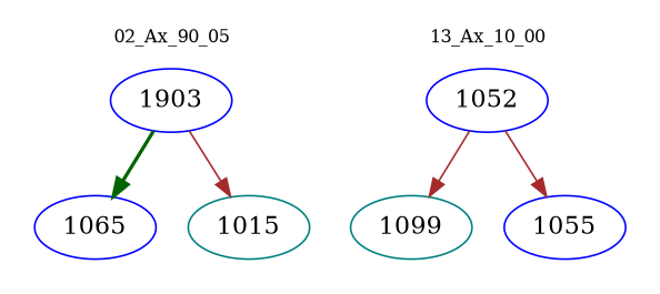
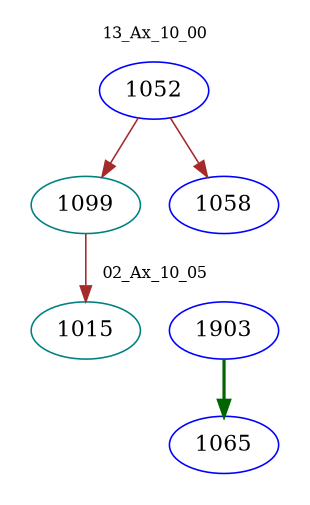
  digraph {
    node [color=blue]
    edge [color=brown style=solid]
    n1 [label=1903]
    n2 [label=1065]
    n3 [color=teal label=1015]
    n4 [label=1052]
    n5 [color=teal label=1099]
-   n6 [label=1055]
+   n6 [label=1058]
    subgraph cluster_1 {
      color=white
      fontsize=10
-     label="02_Ax_90_05"
+     label="02_Ax_10_05"
      n1
      n2
      n3
    }
    subgraph cluster_2 {
      color=white
      fontsize=10
      label="13_Ax_10_00"
      n4
      n5
      n6
    }
    n1 -> n2 [color=darkgreen style=bold]
-   n1 -> n3
+   n5 -> n3
    n4 -> n5
    n4 -> n6
  }
